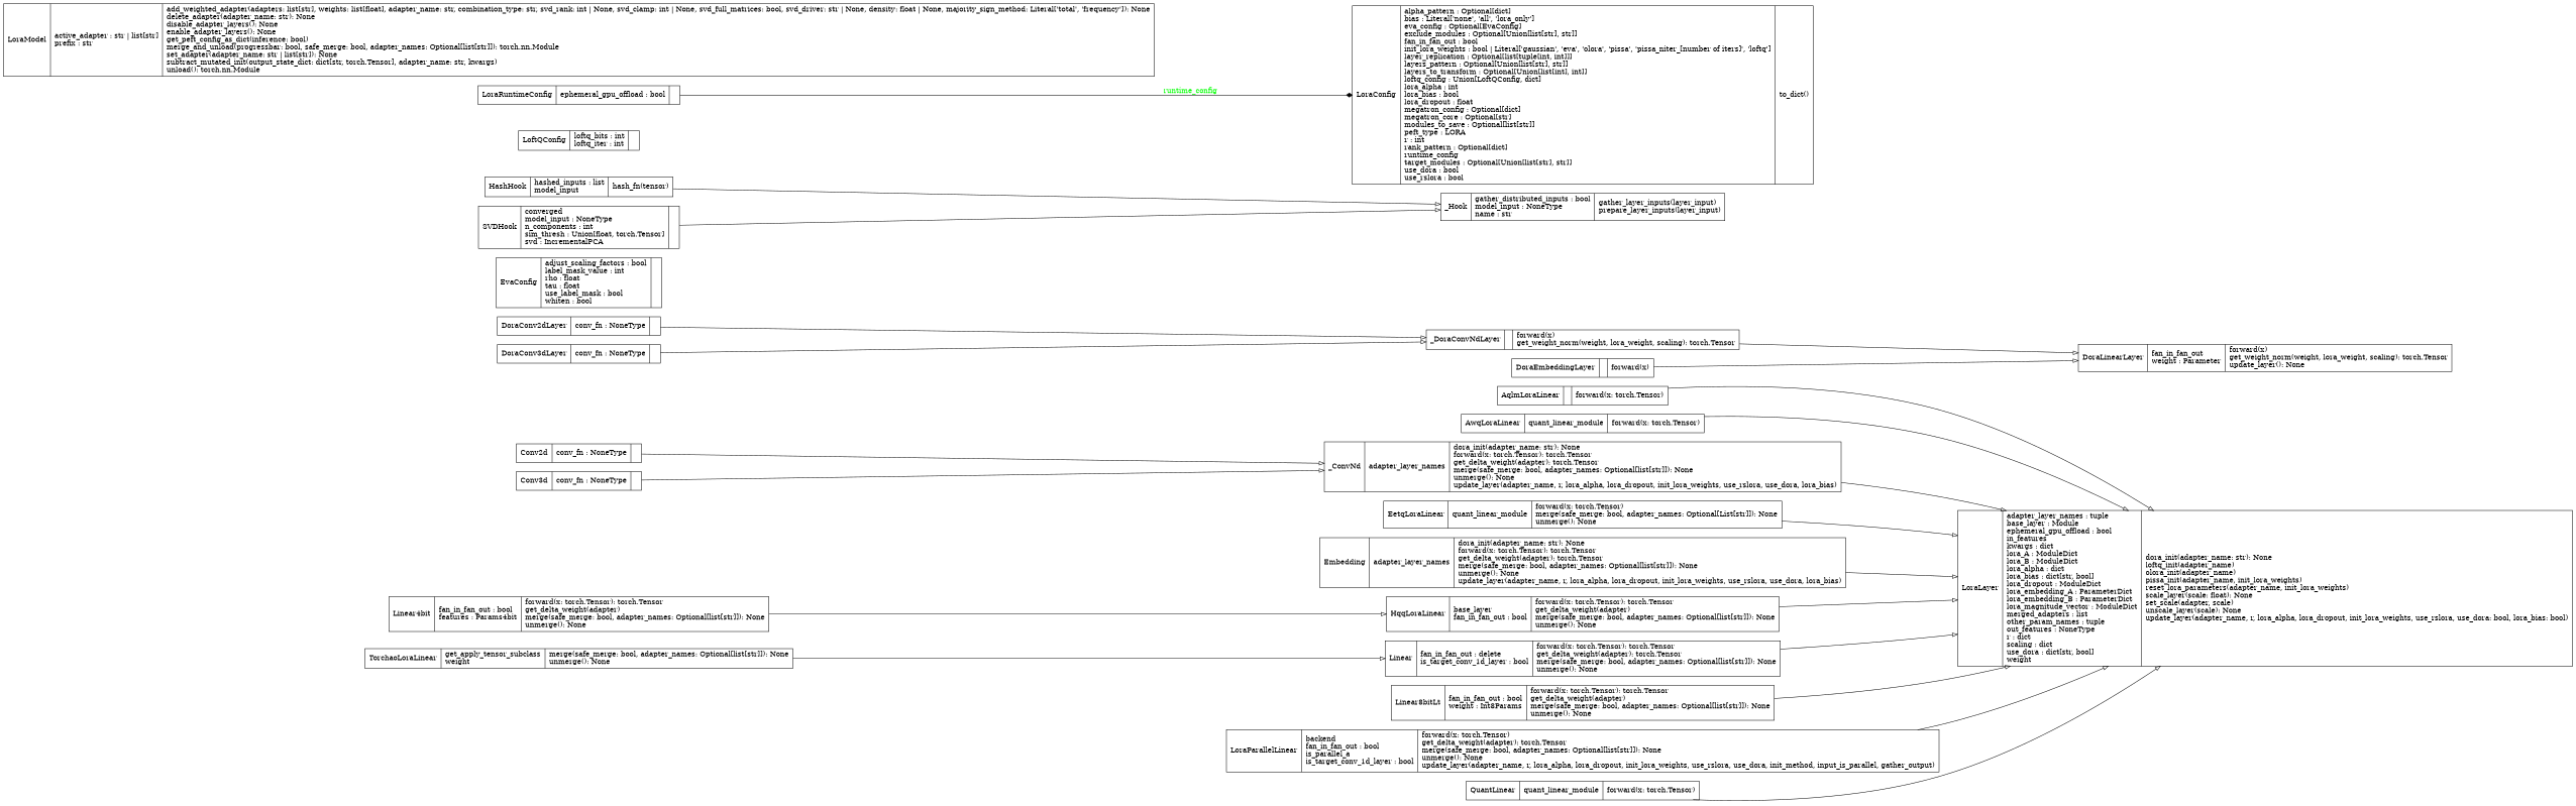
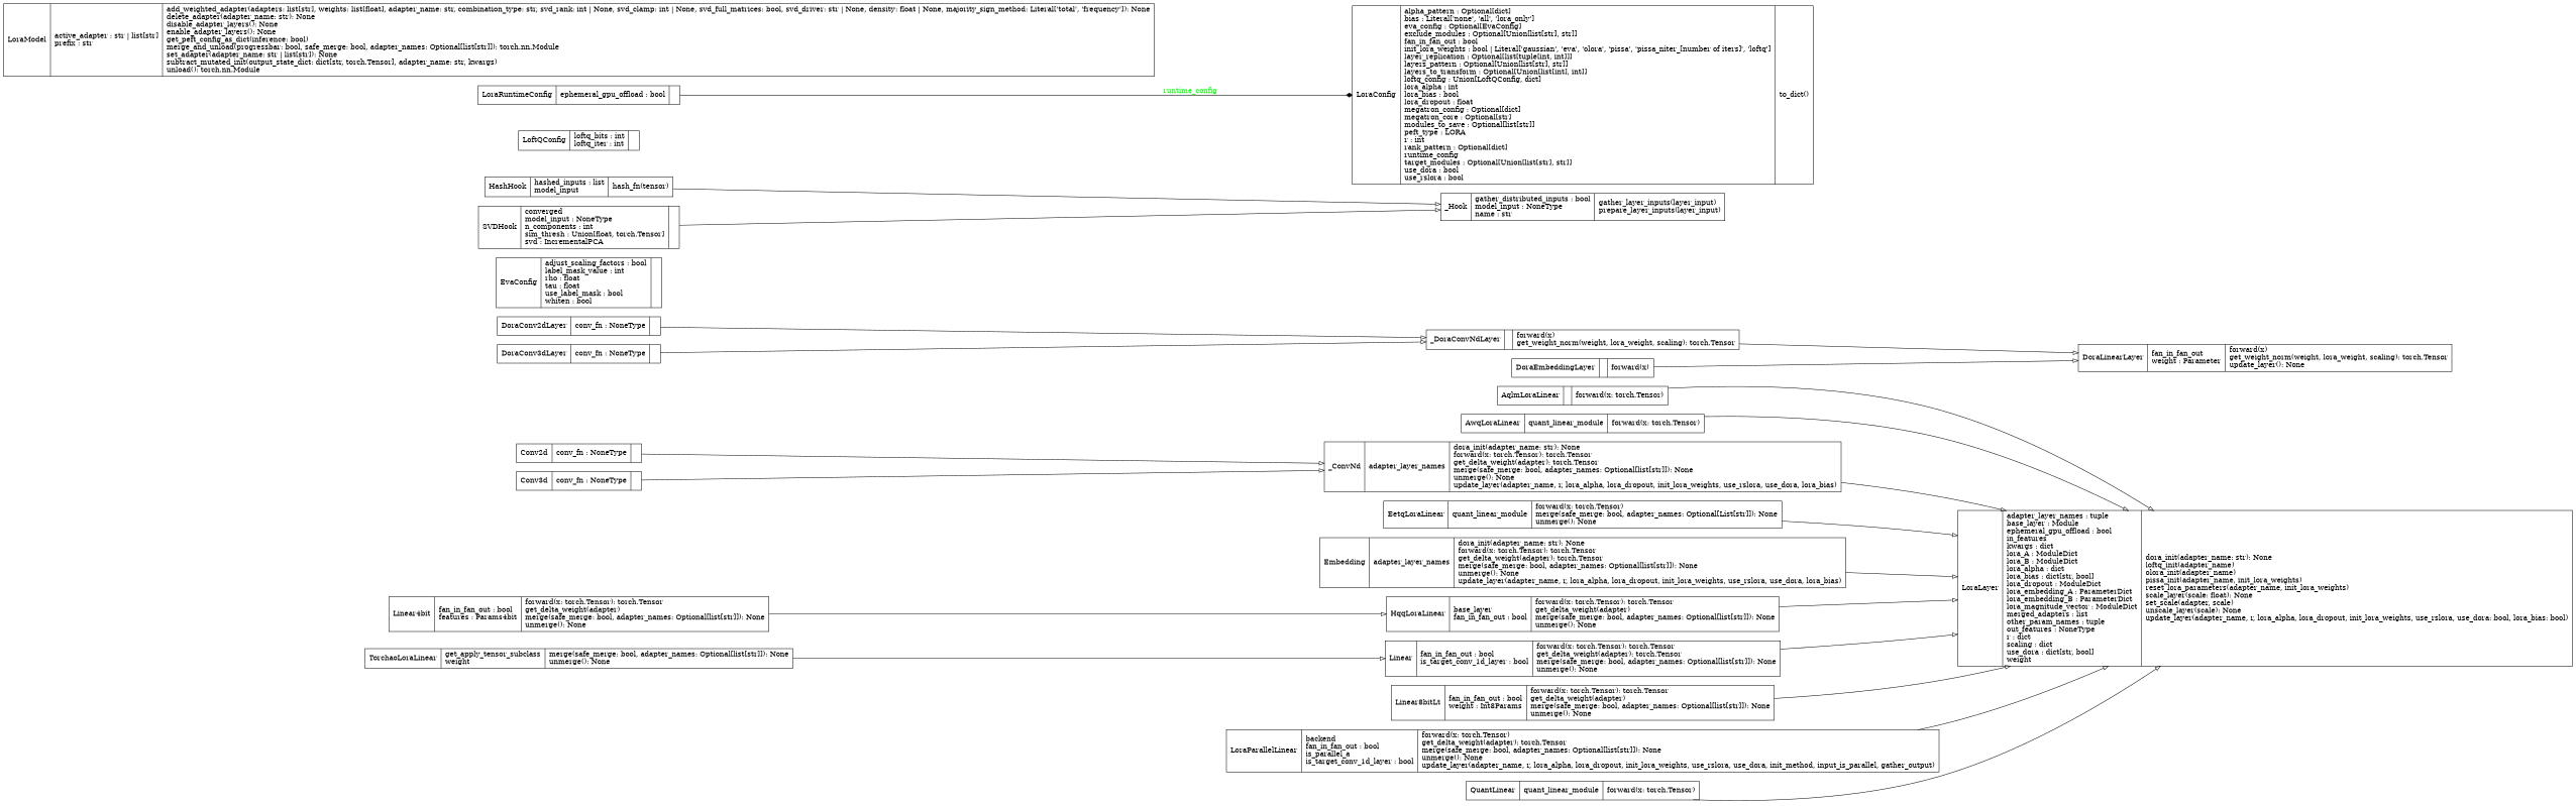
  digraph {
    rankdir=LR
    node [color=black fontcolor=black shape=record style=solid]
    edge [arrowhead=empty arrowtail=none]
    n1 [label=<{AqlmLoraLinear|<br ALIGN="LEFT"/>|forward(x: torch.Tensor)<br ALIGN="LEFT"/>}>]
    n2 [label=<{LoraLayer|adapter_layer_names : tuple<br ALIGN="LEFT"/>base_layer : Module<br ALIGN="LEFT"/>ephemeral_gpu_offload : bool<br ALIGN="LEFT"/>in_features<br ALIGN="LEFT"/>kwargs : dict<br ALIGN="LEFT"/>lora_A : ModuleDict<br ALIGN="LEFT"/>lora_B : ModuleDict<br ALIGN="LEFT"/>lora_alpha : dict<br ALIGN="LEFT"/>lora_bias : dict[str, bool]<br ALIGN="LEFT"/>lora_dropout : ModuleDict<br ALIGN="LEFT"/>lora_embedding_A : ParameterDict<br ALIGN="LEFT"/>lora_embedding_B : ParameterDict<br ALIGN="LEFT"/>lora_magnitude_vector : ModuleDict<br ALIGN="LEFT"/>merged_adapters : list<br ALIGN="LEFT"/>other_param_names : tuple<br ALIGN="LEFT"/>out_features : NoneType<br ALIGN="LEFT"/>r : dict<br ALIGN="LEFT"/>scaling : dict<br ALIGN="LEFT"/>use_dora : dict[str, bool]<br ALIGN="LEFT"/>weight<br ALIGN="LEFT"/>|dora_init(adapter_name: str): None<br ALIGN="LEFT"/>loftq_init(adapter_name)<br ALIGN="LEFT"/>olora_init(adapter_name)<br ALIGN="LEFT"/>pissa_init(adapter_name, init_lora_weights)<br ALIGN="LEFT"/>reset_lora_parameters(adapter_name, init_lora_weights)<br ALIGN="LEFT"/>scale_layer(scale: float): None<br ALIGN="LEFT"/>set_scale(adapter, scale)<br ALIGN="LEFT"/>unscale_layer(scale): None<br ALIGN="LEFT"/>update_layer(adapter_name, r, lora_alpha, lora_dropout, init_lora_weights, use_rslora, use_dora: bool, lora_bias: bool)<br ALIGN="LEFT"/>}>]
    n3 [label=<{AwqLoraLinear|quant_linear_module<br ALIGN="LEFT"/>|forward(x: torch.Tensor)<br ALIGN="LEFT"/>}>]
    n4 [label=<{Conv2d|conv_fn : NoneType<br ALIGN="LEFT"/>|}>]
    n5 [label=<{_ConvNd|adapter_layer_names<br ALIGN="LEFT"/>|dora_init(adapter_name: str): None<br ALIGN="LEFT"/>forward(x: torch.Tensor): torch.Tensor<br ALIGN="LEFT"/>get_delta_weight(adapter): torch.Tensor<br ALIGN="LEFT"/>merge(safe_merge: bool, adapter_names: Optional[list[str]]): None<br ALIGN="LEFT"/>unmerge(): None<br ALIGN="LEFT"/>update_layer(adapter_name, r, lora_alpha, lora_dropout, init_lora_weights, use_rslora, use_dora, lora_bias)<br ALIGN="LEFT"/>}>]
    n6 [label=<{Conv3d|conv_fn : NoneType<br ALIGN="LEFT"/>|}>]
    n7 [label=<{DoraConv2dLayer|conv_fn : NoneType<br ALIGN="LEFT"/>|}>]
    n8 [label=<{_DoraConvNdLayer|<br ALIGN="LEFT"/>|forward(x)<br ALIGN="LEFT"/>get_weight_norm(weight, lora_weight, scaling): torch.Tensor<br ALIGN="LEFT"/>}>]
    n9 [label=<{DoraLinearLayer|fan_in_fan_out<br ALIGN="LEFT"/>weight : Parameter<br ALIGN="LEFT"/>|forward(x)<br ALIGN="LEFT"/>get_weight_norm(weight, lora_weight, scaling): torch.Tensor<br ALIGN="LEFT"/>update_layer(): None<br ALIGN="LEFT"/>}>]
    n10 [label=<{DoraConv3dLayer|conv_fn : NoneType<br ALIGN="LEFT"/>|}>]
    n11 [label=<{DoraEmbeddingLayer|<br ALIGN="LEFT"/>|forward(x)<br ALIGN="LEFT"/>}>]
    n12 [label=<{EetqLoraLinear|quant_linear_module<br ALIGN="LEFT"/>|forward(x: torch.Tensor)<br ALIGN="LEFT"/>merge(safe_merge: bool, adapter_names: Optional[List[str]]): None<br ALIGN="LEFT"/>unmerge(): None<br ALIGN="LEFT"/>}>]
    n13 [label=<{Embedding|adapter_layer_names<br ALIGN="LEFT"/>|dora_init(adapter_name: str): None<br ALIGN="LEFT"/>forward(x: torch.Tensor): torch.Tensor<br ALIGN="LEFT"/>get_delta_weight(adapter): torch.Tensor<br ALIGN="LEFT"/>merge(safe_merge: bool, adapter_names: Optional[list[str]]): None<br ALIGN="LEFT"/>unmerge(): None<br ALIGN="LEFT"/>update_layer(adapter_name, r, lora_alpha, lora_dropout, init_lora_weights, use_rslora, use_dora, lora_bias)<br ALIGN="LEFT"/>}>]
    n14 [label=<{EvaConfig|adjust_scaling_factors : bool<br ALIGN="LEFT"/>label_mask_value : int<br ALIGN="LEFT"/>rho : float<br ALIGN="LEFT"/>tau : float<br ALIGN="LEFT"/>use_label_mask : bool<br ALIGN="LEFT"/>whiten : bool<br ALIGN="LEFT"/>|}>]
    n15 [label=<{HashHook|hashed_inputs : list<br ALIGN="LEFT"/>model_input<br ALIGN="LEFT"/>|hash_fn(tensor)<br ALIGN="LEFT"/>}>]
    n16 [label=<{_Hook|gather_distributed_inputs : bool<br ALIGN="LEFT"/>model_input : NoneType<br ALIGN="LEFT"/>name : str<br ALIGN="LEFT"/>|gather_layer_inputs(layer_input)<br ALIGN="LEFT"/>prepare_layer_inputs(layer_input)<br ALIGN="LEFT"/>}>]
    n17 [label=<{HqqLoraLinear|base_layer<br ALIGN="LEFT"/>fan_in_fan_out : bool<br ALIGN="LEFT"/>|forward(x: torch.Tensor): torch.Tensor<br ALIGN="LEFT"/>get_delta_weight(adapter)<br ALIGN="LEFT"/>merge(safe_merge: bool, adapter_names: Optional[list[str]]): None<br ALIGN="LEFT"/>unmerge(): None<br ALIGN="LEFT"/>}>]
-   n18 [label=<{Linear|fan_in_fan_out : delete<br ALIGN="LEFT"/>is_target_conv_1d_layer : bool<br ALIGN="LEFT"/>|forward(x: torch.Tensor): torch.Tensor<br ALIGN="LEFT"/>get_delta_weight(adapter): torch.Tensor<br ALIGN="LEFT"/>merge(safe_merge: bool, adapter_names: Optional[list[str]]): None<br ALIGN="LEFT"/>unmerge(): None<br ALIGN="LEFT"/>}>]
+   n18 [label=<{Linear|fan_in_fan_out : bool<br ALIGN="LEFT"/>is_target_conv_1d_layer : bool<br ALIGN="LEFT"/>|forward(x: torch.Tensor): torch.Tensor<br ALIGN="LEFT"/>get_delta_weight(adapter): torch.Tensor<br ALIGN="LEFT"/>merge(safe_merge: bool, adapter_names: Optional[list[str]]): None<br ALIGN="LEFT"/>unmerge(): None<br ALIGN="LEFT"/>}>]
    n19 [label=<{Linear4bit|fan_in_fan_out : bool<br ALIGN="LEFT"/>features : Params4bit<br ALIGN="LEFT"/>|forward(x: torch.Tensor): torch.Tensor<br ALIGN="LEFT"/>get_delta_weight(adapter)<br ALIGN="LEFT"/>merge(safe_merge: bool, adapter_names: Optional[list[str]]): None<br ALIGN="LEFT"/>unmerge(): None<br ALIGN="LEFT"/>}>]
    n20 [label=<{Linear8bitLt|fan_in_fan_out : bool<br ALIGN="LEFT"/>weight : Int8Params<br ALIGN="LEFT"/>|forward(x: torch.Tensor): torch.Tensor<br ALIGN="LEFT"/>get_delta_weight(adapter)<br ALIGN="LEFT"/>merge(safe_merge: bool, adapter_names: Optional[list[str]]): None<br ALIGN="LEFT"/>unmerge(): None<br ALIGN="LEFT"/>}>]
    n21 [label=<{LoftQConfig|loftq_bits : int<br ALIGN="LEFT"/>loftq_iter : int<br ALIGN="LEFT"/>|}>]
    n22 [label=<{LoraConfig|alpha_pattern : Optional[dict]<br ALIGN="LEFT"/>bias : Literal['none', 'all', 'lora_only']<br ALIGN="LEFT"/>eva_config : Optional[EvaConfig]<br ALIGN="LEFT"/>exclude_modules : Optional[Union[list[str], str]]<br ALIGN="LEFT"/>fan_in_fan_out : bool<br ALIGN="LEFT"/>init_lora_weights : bool \| Literal['gaussian', 'eva', 'olora', 'pissa', 'pissa_niter_[number of iters]', 'loftq']<br ALIGN="LEFT"/>layer_replication : Optional[list[tuple[int, int]]]<br ALIGN="LEFT"/>layers_pattern : Optional[Union[list[str], str]]<br ALIGN="LEFT"/>layers_to_transform : Optional[Union[list[int], int]]<br ALIGN="LEFT"/>loftq_config : Union[LoftQConfig, dict]<br ALIGN="LEFT"/>lora_alpha : int<br ALIGN="LEFT"/>lora_bias : bool<br ALIGN="LEFT"/>lora_dropout : float<br ALIGN="LEFT"/>megatron_config : Optional[dict]<br ALIGN="LEFT"/>megatron_core : Optional[str]<br ALIGN="LEFT"/>modules_to_save : Optional[list[str]]<br ALIGN="LEFT"/>peft_type : LORA<br ALIGN="LEFT"/>r : int<br ALIGN="LEFT"/>rank_pattern : Optional[dict]<br ALIGN="LEFT"/>runtime_config<br ALIGN="LEFT"/>target_modules : Optional[Union[list[str], str]]<br ALIGN="LEFT"/>use_dora : bool<br ALIGN="LEFT"/>use_rslora : bool<br ALIGN="LEFT"/>|to_dict()<br ALIGN="LEFT"/>}>]
    n23 [label=<{LoraModel|active_adapter : str \| list[str]<br ALIGN="LEFT"/>prefix : str<br ALIGN="LEFT"/>|add_weighted_adapter(adapters: list[str], weights: list[float], adapter_name: str, combination_type: str, svd_rank: int \| None, svd_clamp: int \| None, svd_full_matrices: bool, svd_driver: str \| None, density: float \| None, majority_sign_method: Literal['total', 'frequency']): None<br ALIGN="LEFT"/>delete_adapter(adapter_name: str): None<br ALIGN="LEFT"/>disable_adapter_layers(): None<br ALIGN="LEFT"/>enable_adapter_layers(): None<br ALIGN="LEFT"/>get_peft_config_as_dict(inference: bool)<br ALIGN="LEFT"/>merge_and_unload(progressbar: bool, safe_merge: bool, adapter_names: Optional[list[str]]): torch.nn.Module<br ALIGN="LEFT"/>set_adapter(adapter_name: str \| list[str]): None<br ALIGN="LEFT"/>subtract_mutated_init(output_state_dict: dict[str, torch.Tensor], adapter_name: str, kwargs)<br ALIGN="LEFT"/>unload(): torch.nn.Module<br ALIGN="LEFT"/>}>]
    n24 [label=<{LoraParallelLinear|backend<br ALIGN="LEFT"/>fan_in_fan_out : bool<br ALIGN="LEFT"/>is_parallel_a<br ALIGN="LEFT"/>is_target_conv_1d_layer : bool<br ALIGN="LEFT"/>|forward(x: torch.Tensor)<br ALIGN="LEFT"/>get_delta_weight(adapter): torch.Tensor<br ALIGN="LEFT"/>merge(safe_merge: bool, adapter_names: Optional[list[str]]): None<br ALIGN="LEFT"/>unmerge(): None<br ALIGN="LEFT"/>update_layer(adapter_name, r, lora_alpha, lora_dropout, init_lora_weights, use_rslora, use_dora, init_method, input_is_parallel, gather_output)<br ALIGN="LEFT"/>}>]
    n25 [label=<{LoraRuntimeConfig|ephemeral_gpu_offload : bool<br ALIGN="LEFT"/>|}>]
    n26 [label=<{QuantLinear|quant_linear_module<br ALIGN="LEFT"/>|forward(x: torch.Tensor)<br ALIGN="LEFT"/>}>]
    n27 [label=<{SVDHook|converged<br ALIGN="LEFT"/>model_input : NoneType<br ALIGN="LEFT"/>n_components : int<br ALIGN="LEFT"/>sim_thresh : Union[float, torch.Tensor]<br ALIGN="LEFT"/>svd : IncrementalPCA<br ALIGN="LEFT"/>|}>]
    n28 [label=<{TorchaoLoraLinear|get_apply_tensor_subclass<br ALIGN="LEFT"/>weight<br ALIGN="LEFT"/>|merge(safe_merge: bool, adapter_names: Optional[list[str]]): None<br ALIGN="LEFT"/>unmerge(): None<br ALIGN="LEFT"/>}>]
    n1 -> n2
    n3 -> n2
    n4 -> n5
    n5 -> n2
    n6 -> n5
    n7 -> n8
    n8 -> n9
    n10 -> n8
    n11 -> n9
    n12 -> n2
    n13 -> n2
    n15 -> n16
    n17 -> n2
    n18 -> n2
    n19 -> n17
    n20 -> n2
    n24 -> n2
    n25 -> n22 [arrowhead=diamond fontcolor=green label=runtime_config style=solid]
    n26 -> n2
    n27 -> n16
    n28 -> n18
  }
